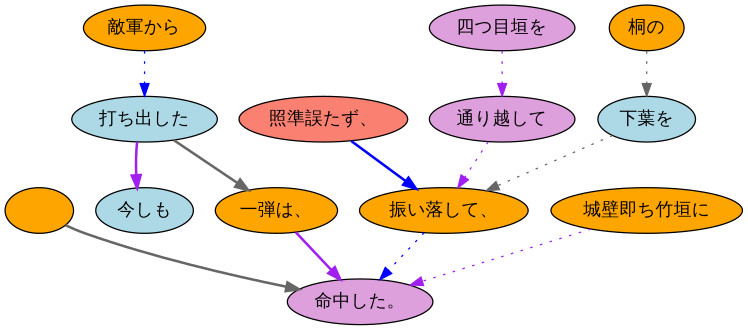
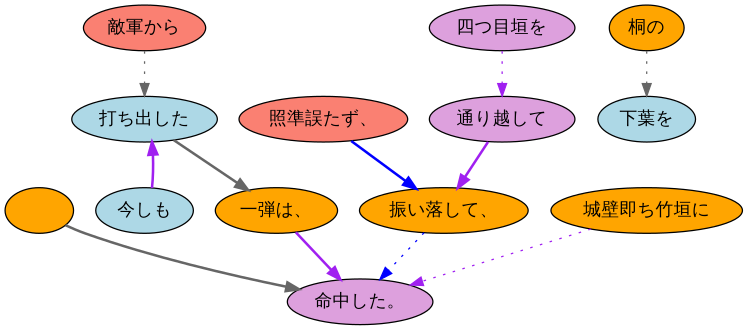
  digraph {
    fontname="EB Garamond"
    node [fillcolor=orange fontname="EB Garamond" style=filled]
    edge [color=purple fontname="EB Garamond" style=dotted]
    n1 [label="　"]
    n2 [fillcolor=plum label="命中した。"]
    n3 [fillcolor=lightblue label="今しも"]
    n4 [fillcolor=lightblue label="打ち出した"]
    n5 [label="一弾は、"]
-   n6 [label="敵軍から"]
+   n6 [fillcolor=salmon label="敵軍から"]
    n7 [fillcolor=salmon label="照準誤たず、"]
    n8 [label="振い落して、"]
    n9 [fillcolor=plum label="四つ目垣を"]
    n10 [fillcolor=plum label="通り越して"]
    n11 [label="桐の"]
    n12 [fillcolor=lightblue label="下葉を"]
    n13 [label="城壁即ち竹垣に"]
    n1 -> n2 [color=gray40 style=bold]
-   n4 -> n3 [style=bold]
+   n3 -> n4 [style=bold]
    n4 -> n5 [color=gray40 style=bold]
    n5 -> n2 [style=bold]
-   n6 -> n4 [color=blue]
+   n6 -> n4 [color=gray40]
    n7 -> n8 [color=blue style=bold]
    n8 -> n2 [color=blue]
    n9 -> n10
-   n10 -> n8
+   n10 -> n8 [style=bold]
    n11 -> n12 [color=gray40]
-   n12 -> n8 [color=gray40]
    n13 -> n2
  }
